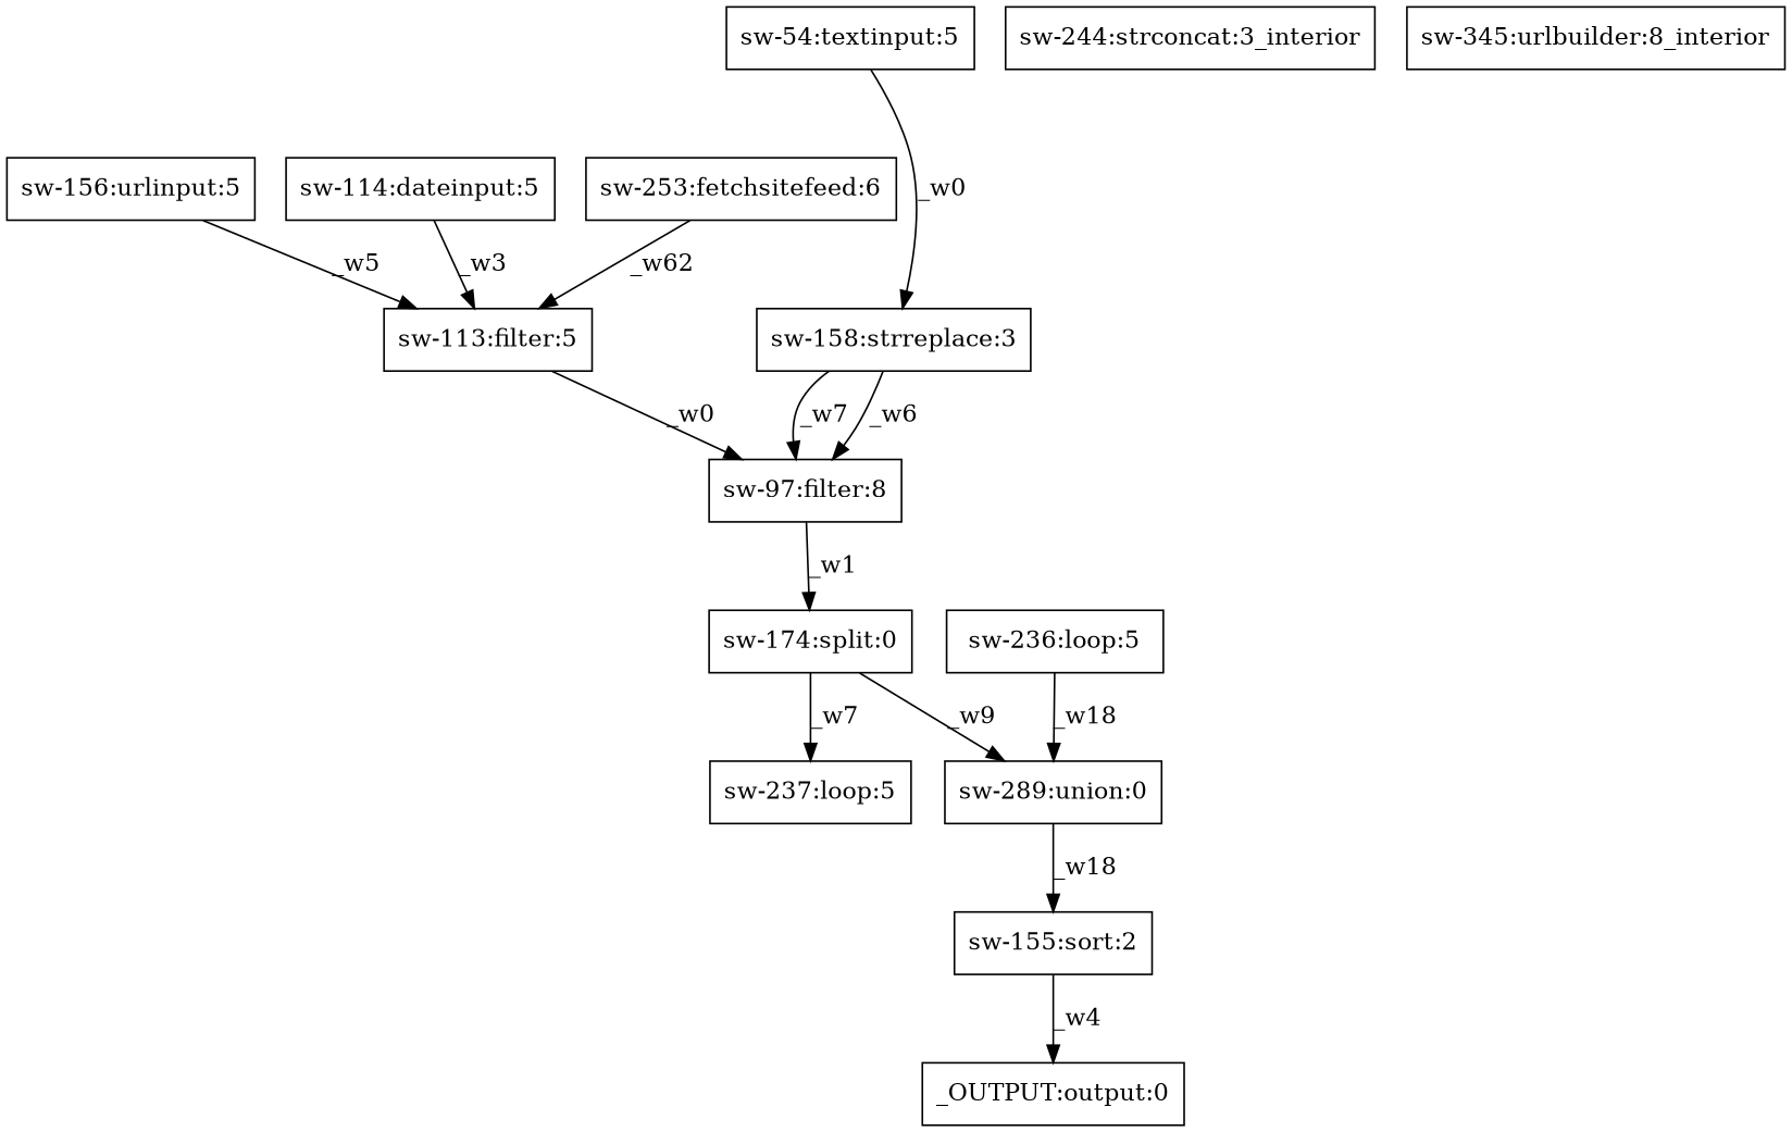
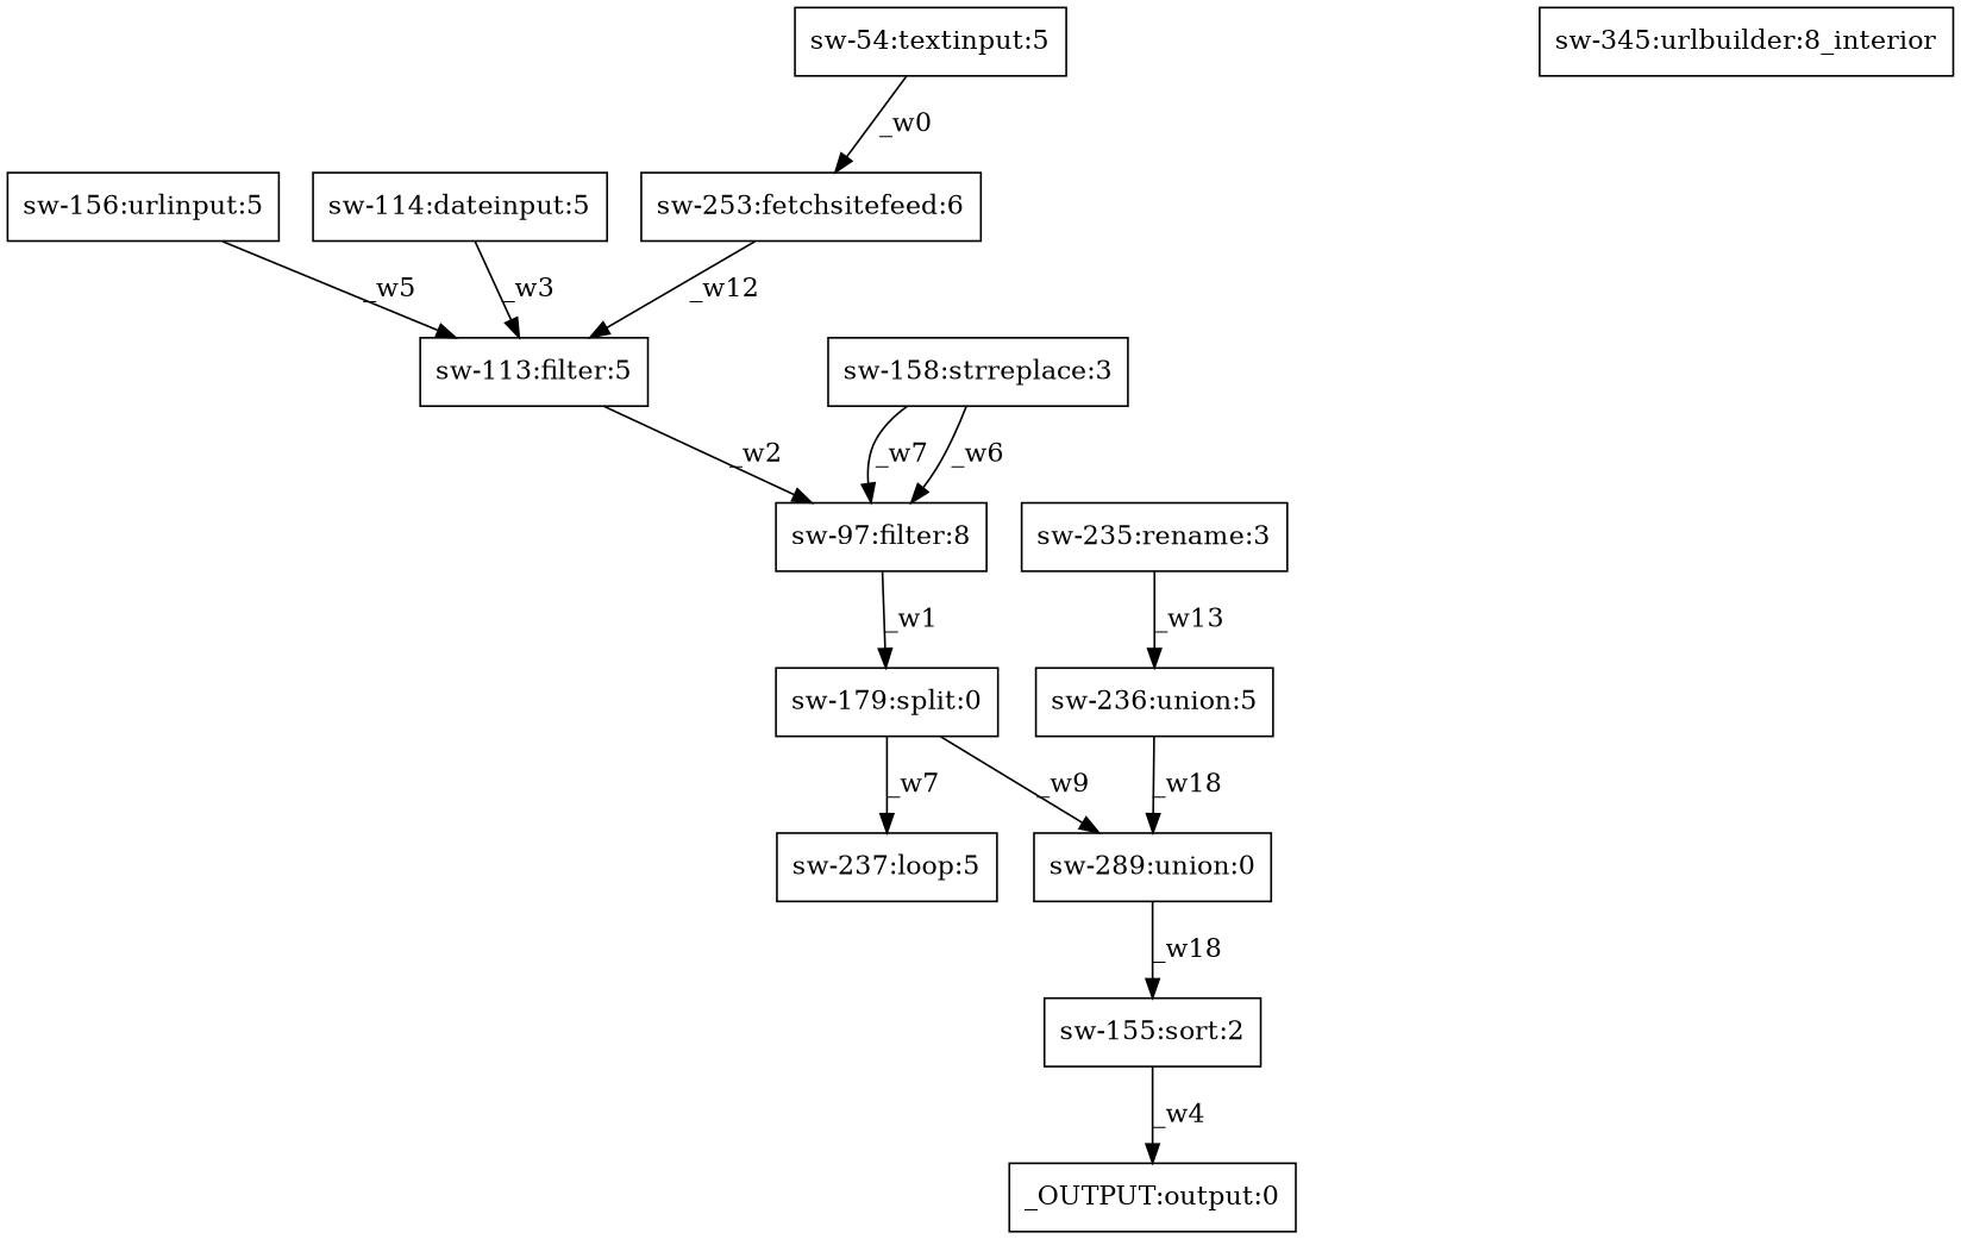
  digraph {
    node [shape=box]
-   n1 [label="sw-236:loop:5"]
+   n1 [label="sw-236:union:5"]
    n2 [label="sw-289:union:0"]
    n3 [label="sw-155:sort:2"]
    n4 [label="sw-114:dateinput:5"]
    n5 [label="sw-113:filter:5"]
    n6 [label="sw-97:filter:8"]
    n7 [label="_OUTPUT:output:0"]
    n8 [label="sw-158:strreplace:3"]
-   n9 [label="sw-174:split:0"]
+   n9 [label="sw-179:split:0"]
    n10 [label="sw-54:textinput:5"]
-   n12 [label="sw-244:strconcat:3_interior"]
+   n11 [label="sw-235:rename:3"]
    n13 [label="sw-237:loop:5"]
    n14 [label="sw-345:urlbuilder:8_interior"]
    n15 [label="sw-156:urlinput:5"]
    n16 [label="sw-253:fetchsitefeed:6"]
    n1 -> n2 [label=_w18]
    n2 -> n3 [label=_w18]
    n3 -> n7 [label=_w4]
    n4 -> n5 [label=_w3]
-   n5 -> n6 [label=_w0]
+   n5 -> n6 [label=_w2]
    n6 -> n9 [label=_w1]
    n8 -> n6 [label=_w6]
    n8 -> n6 [label=_w7]
    n9 -> n2 [label=_w9]
    n9 -> n13 [label=_w7]
-   n10 -> n8 [label=_w0]
+   n10 -> n16 [label=_w0]
+   n11 -> n1 [label=_w13]
    n15 -> n5 [label=_w5]
-   n16 -> n5 [label=_w62]
+   n16 -> n5 [label=_w12]
  }
